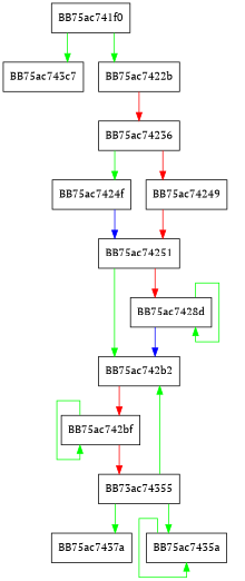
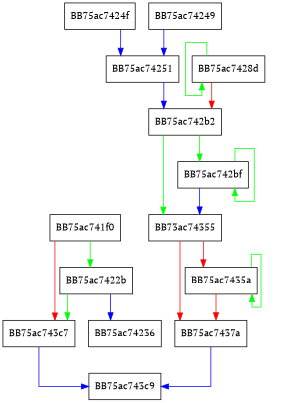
  digraph {
    fontname="PT Serif"
    splines=ortho
    node [fontname="PT Serif" shape=box]
    edge [color=green fontname="PT Serif"]
    BB75ac741f0
    BB75ac743c7
    BB75ac7422b
+   BB75ac743c9
    n5 [label=BB75ac74236]
    BB75ac7424f
    BB75ac74249
    BB75ac74251
    BB75ac742b2
    BB75ac7428d
    n11 [label=BB73ac74355]
    BB75ac742bf
    BB75ac7437a
    BB75ac7435a
-   BB75ac741f0 -> BB75ac743c7
+   BB75ac741f0 -> BB75ac743c7 [color=red]
    BB75ac741f0 -> BB75ac7422b
-   BB75ac7422b -> n5 [color=red]
-   n5 -> BB75ac7424f
-   n5 -> BB75ac74249 [color=red]
+   BB75ac743c7 -> BB75ac743c9 [color=blue]
+   BB75ac7422b -> BB75ac743c7
+   BB75ac7422b -> n5 [color=blue]
    BB75ac7424f -> BB75ac74251 [color=blue]
-   BB75ac74249 -> BB75ac74251 [color=red]
-   BB75ac74251 -> BB75ac742b2
-   BB75ac74251 -> BB75ac7428d [color=red]
-   n11 -> BB75ac742b2
-   BB75ac742b2 -> BB75ac742bf [color=red]
-   BB75ac7428d -> BB75ac742b2 [color=blue]
+   BB75ac74249 -> BB75ac74251 [color=blue]
+   BB75ac74251 -> BB75ac742b2 [color=blue]
+   BB75ac742b2 -> n11
+   BB75ac742b2 -> BB75ac742bf
+   BB75ac7428d -> BB75ac742b2 [color=red]
    BB75ac7428d -> BB75ac7428d
-   n11 -> BB75ac7437a
-   n11 -> BB75ac7435a
-   BB75ac742bf -> n11 [color=red]
+   n11 -> BB75ac7437a [color=red]
+   n11 -> BB75ac7435a [color=red]
+   BB75ac742bf -> n11 [color=blue]
    BB75ac742bf -> BB75ac742bf
+   BB75ac7437a -> BB75ac743c9 [color=blue]
+   BB75ac7435a -> BB75ac7437a [color=red]
    BB75ac7435a -> BB75ac7435a
  }
